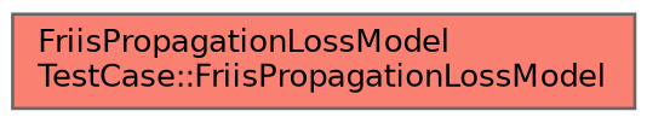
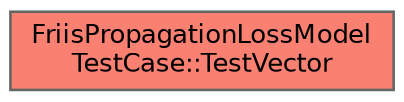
  digraph {
    rankdir=LR
-   n1 [color=gray40 fillcolor=salmon fontname=Helvetica fontsize=10 height=0.2 label="FriisPropagationLossModel\lTestCase::FriisPropagationLossModel" shape=record style=filled width=0.4]
+   n1 [color=gray40 fillcolor=salmon fontname=Helvetica fontsize=10 height=0.2 label="FriisPropagationLossModel\lTestCase::TestVector" shape=record style=filled width=0.4]
  }
